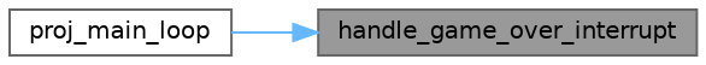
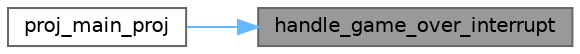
  digraph {
    rankdir=RL
    node [fontname=Helvetica fontsize=10 shape=box style=filled]
    n1 [color=gray40 fillcolor=grey60 fontcolor=black height=0.2 label=handle_game_over_interrupt width=0.4]
-   n2 [color=grey40 fillcolor=white height=0.2 label=proj_main_loop width=0.4]
+   n2 [color=grey40 fillcolor=white height=0.2 label=proj_main_proj width=0.4]
    n1 -> n2 [color=steelblue1 dir=back fontname=Helvetica fontsize=10 labelfontname=Helvetica labelfontsize=10 style=solid]
  }
